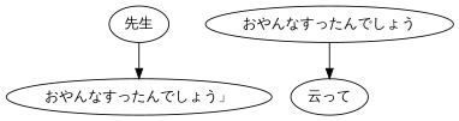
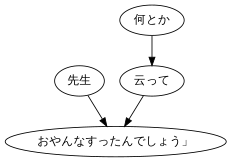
  digraph {
    n1 [label="先生"]
    n2 [label="おやんなすったんでしょう」"]
    n3 [label="云って"]
-   n4 [label="おやんなすったんでしょう"]
+   n4 [label="何とか"]
    n1 -> n2
+   n3 -> n2
    n4 -> n3
  }
